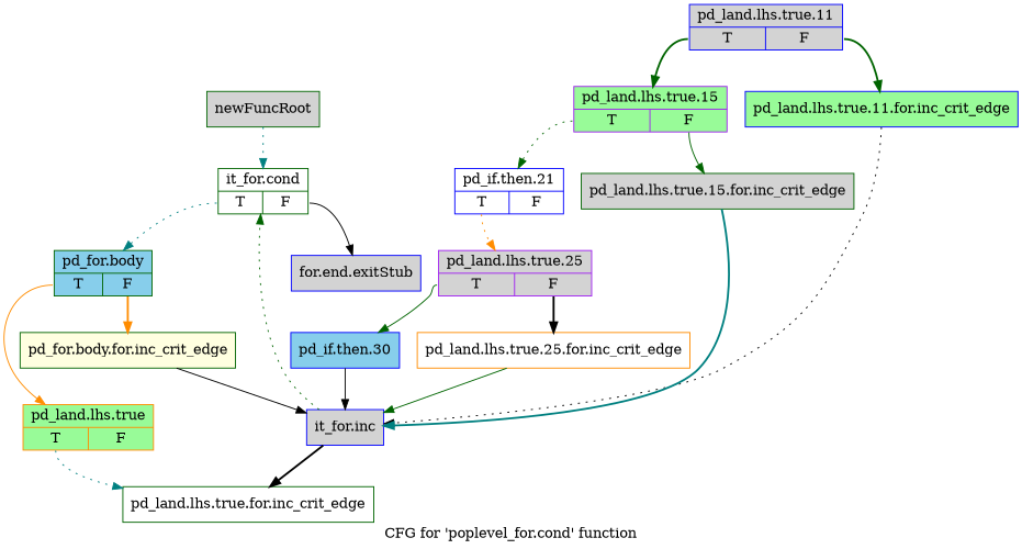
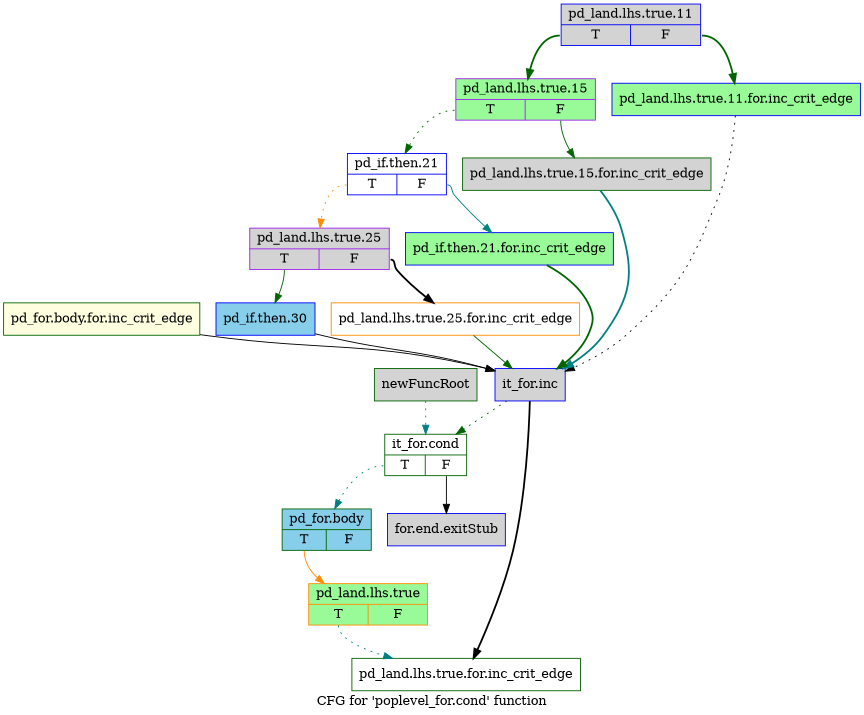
  digraph {
    label="CFG for 'poplevel_for.cond' function"
    node [color=blue fillcolor=lightgrey shape=record style=filled]
    edge [color=darkgreen style=solid]
    n1 [color=darkgreen label="{newFuncRoot}"]
    n2 [color=darkgreen fillcolor=white label="{it_for.cond|{<s0>T|<s1>F}}"]
    n3 [label="{for.end.exitStub}"]
    n4 [color=darkgreen fillcolor=skyblue label="{pd_for.body|{<s0>T|<s1>F}}"]
    n5 [color=darkorange fillcolor=palegreen label="{pd_land.lhs.true|{<s0>T|<s1>F}}"]
    n6 [color=darkgreen fillcolor=lightyellow label="{pd_for.body.for.inc_crit_edge}"]
    n7 [color=darkgreen fillcolor=white label="{pd_land.lhs.true.for.inc_crit_edge}"]
    n8 [label="{it_for.inc}"]
    n9 [label="{pd_land.lhs.true.11|{<s0>T|<s1>F}}"]
    n10 [color=purple fillcolor=palegreen label="{pd_land.lhs.true.15|{<s0>T|<s1>F}}"]
    n11 [fillcolor=palegreen label="{pd_land.lhs.true.11.for.inc_crit_edge}"]
    n12 [fillcolor=white label="{pd_if.then.21|{<s0>T|<s1>F}}"]
    n13 [color=darkgreen label="{pd_land.lhs.true.15.for.inc_crit_edge}"]
    n14 [color=purple label="{pd_land.lhs.true.25|{<s0>T|<s1>F}}"]
+   n15 [fillcolor=palegreen label="{pd_if.then.21.for.inc_crit_edge}"]
    n16 [fillcolor=skyblue label="{pd_if.then.30}"]
    n17 [color=darkorange fillcolor=white label="{pd_land.lhs.true.25.for.inc_crit_edge}"]
    n1 -> n2 [color=teal style=dotted]
    n2 -> n3 [color=black tailport=s1]
    n2 -> n4 [color=teal style=dotted tailport=s0]
    n4 -> n5 [color=darkorange tailport=s0]
-   n4 -> n6 [color=darkorange style=bold tailport=s1]
    n5 -> n7 [color=teal style=dotted tailport=s0]
    n6 -> n8 [color=black]
    n8 -> n2 [style=dotted]
    n8 -> n7 [color=black style=bold]
    n9 -> n10 [style=bold tailport=s0]
    n9 -> n11 [style=bold tailport=s1]
    n10 -> n12 [style=dotted tailport=s0]
    n10 -> n13 [tailport=s1]
    n11 -> n8 [color=black style=dotted]
    n12 -> n14 [color=darkorange style=dotted tailport=s0]
+   n12 -> n15 [color=teal tailport=s1]
    n13 -> n8 [color=teal style=bold]
    n14 -> n16 [tailport=s0]
    n14 -> n17 [color=black style=bold tailport=s1]
+   n15 -> n8 [style=bold]
    n16 -> n8 [color=black]
    n17 -> n8
  }
